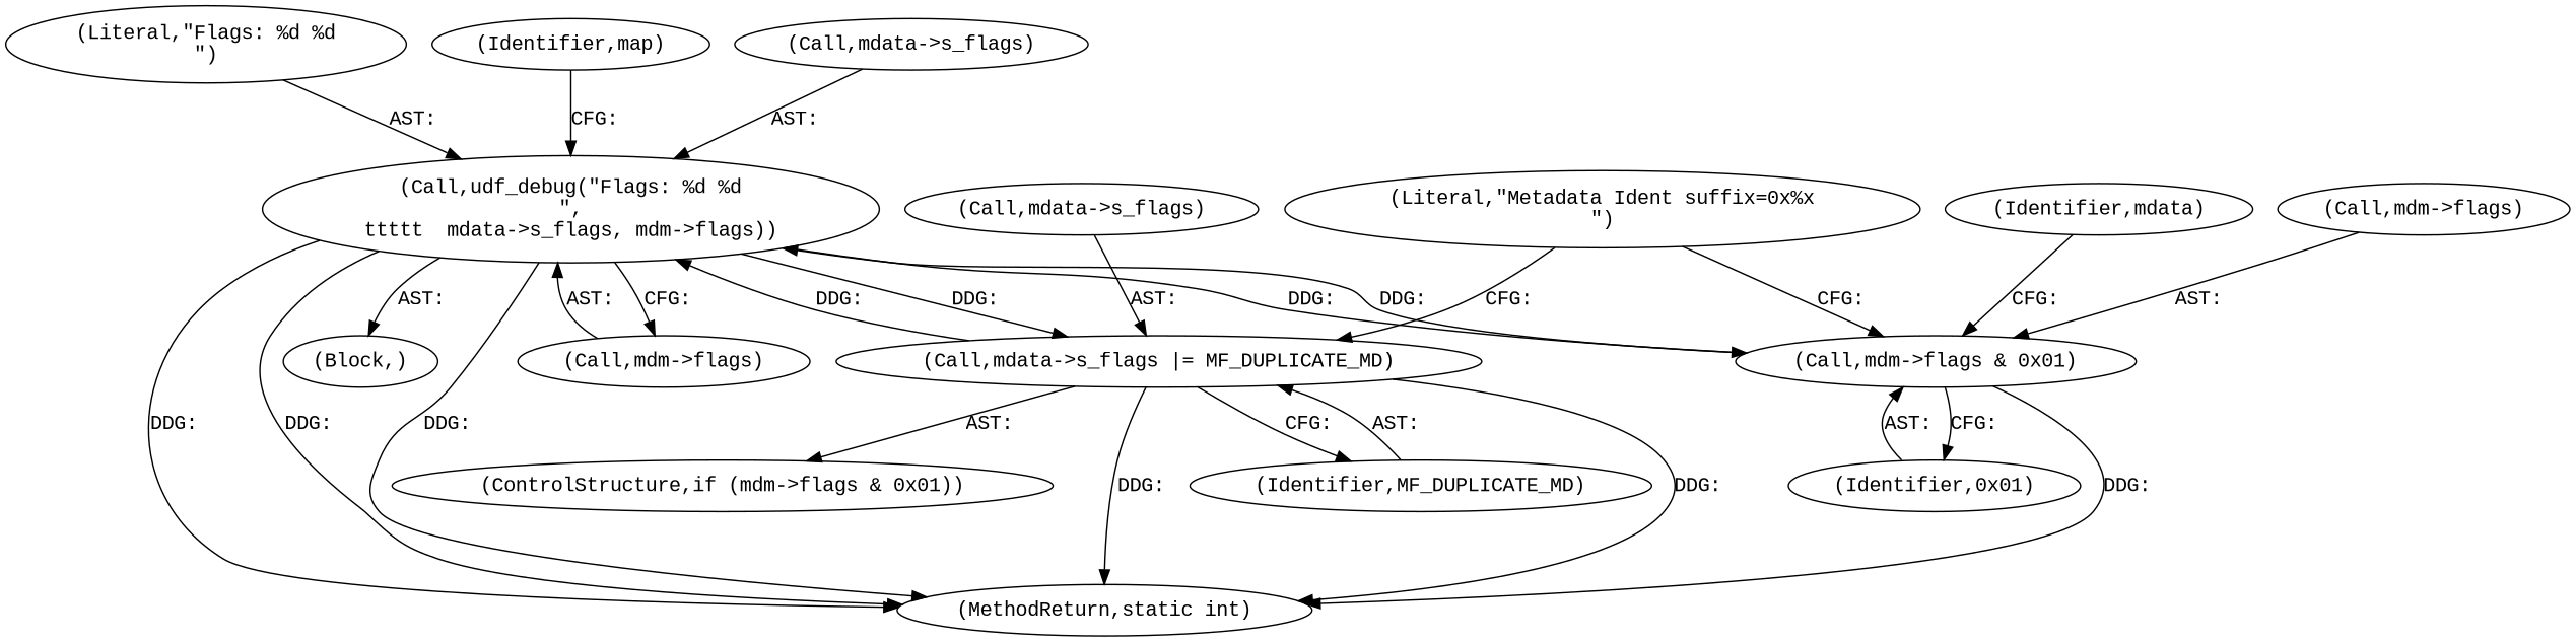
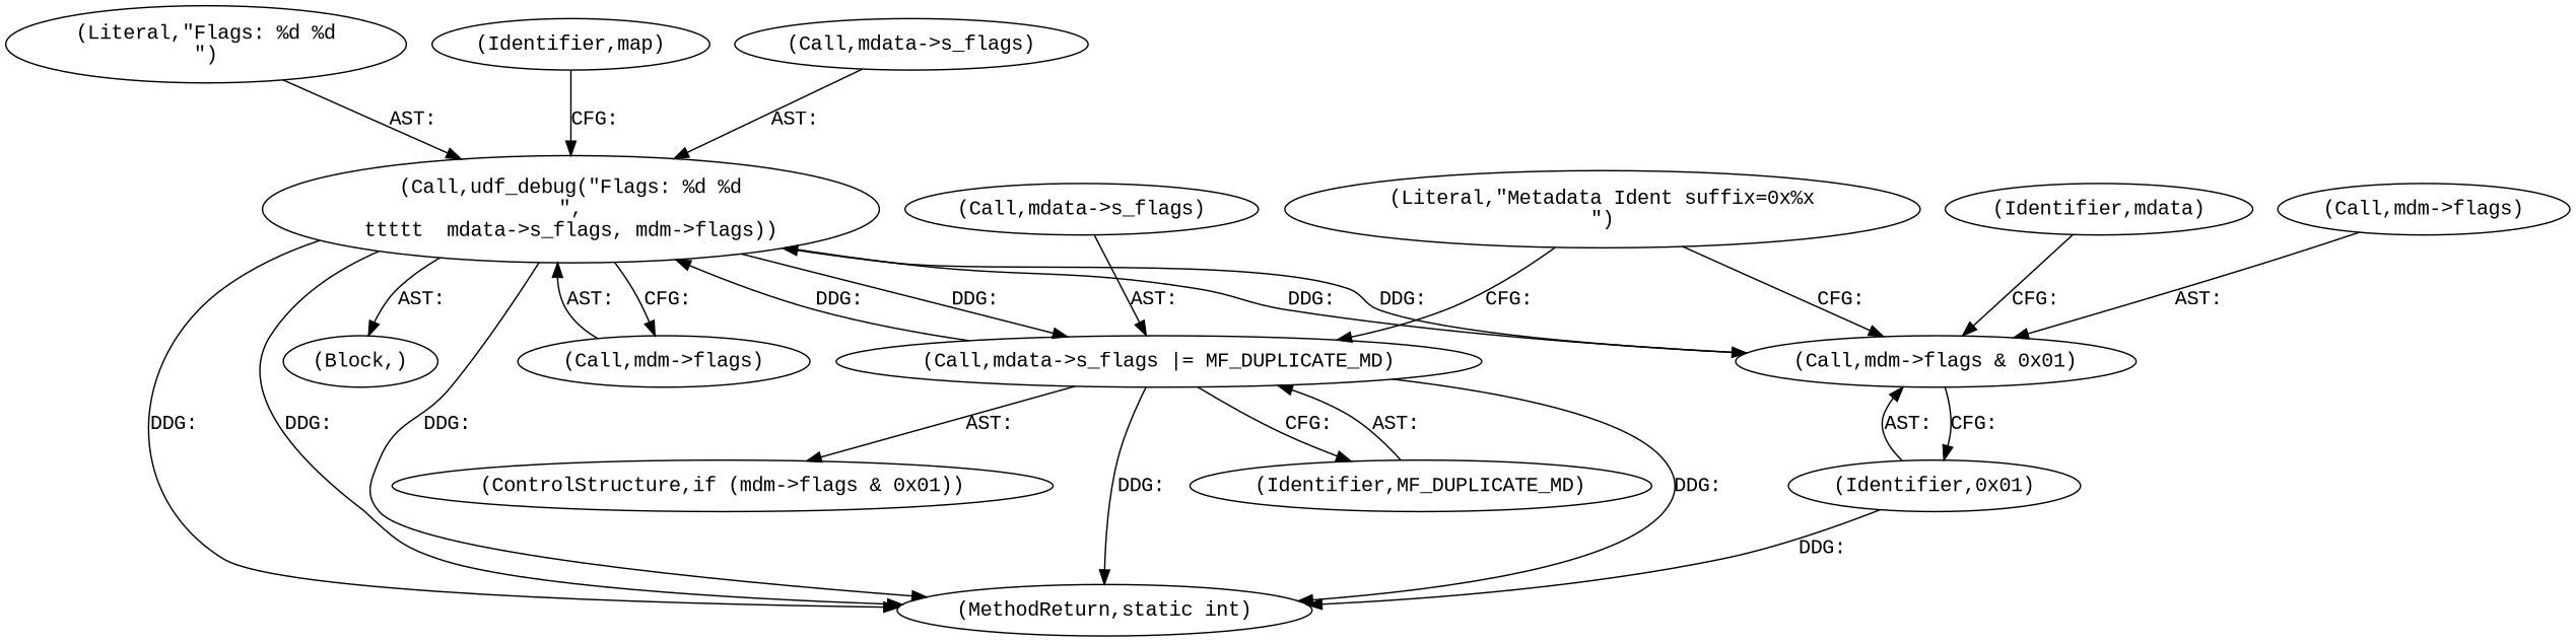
  digraph {
    fontname="Liberation Mono"
    node [fontname="Liberation Mono"]
    edge [fontname="Liberation Mono"]
    n1 [label="(Call,udf_debug(\"Flags: %d %d\n\",\n\t\t\t\t\t  mdata->s_flags, mdm->flags))"]
    n2 [label="(Call,mdata->s_flags |= MF_DUPLICATE_MD)"]
    n3 [label="(Call,mdm->flags & 0x01)"]
    n4 [label="(Block,)"]
    n5 [label="(MethodReturn,static int)"]
    n6 [label="(Call,mdm->flags)"]
    n7 [label="(Identifier,MF_DUPLICATE_MD)"]
    n8 [label="(ControlStructure,if (mdm->flags & 0x01))"]
    n9 [label="(Identifier,0x01)"]
    n10 [label="(Literal,\"Flags: %d %d\n\")"]
    n11 [label="(Identifier,mdata)"]
    n12 [label="(Identifier,map)"]
    n13 [label="(Literal,\"Metadata Ident suffix=0x%x\n\")"]
    n14 [label="(Call,mdata->s_flags)"]
    n15 [label="(Call,mdm->flags)"]
    n16 [label="(Call,mdata->s_flags)"]
    n1 -> n2 [label="DDG: "]
    n1 -> n3 [label="DDG: "]
    n1 -> n4 [label="AST: "]
    n1 -> n5 [label="DDG: "]
    n1 -> n5 [label="DDG: "]
    n1 -> n5 [label="DDG: "]
    n1 -> n6 [label="CFG: "]
    n2 -> n1 [label="DDG: "]
    n2 -> n5 [label="DDG: "]
    n2 -> n5 [label="DDG: "]
    n2 -> n7 [label="CFG: "]
    n2 -> n8 [label="AST: "]
    n3 -> n1 [label="DDG: "]
-   n3 -> n5 [label="DDG: "]
+   n9 -> n5 [label="DDG: "]
    n3 -> n9 [label="CFG: "]
    n6 -> n1 [label="AST: "]
    n7 -> n2 [label="AST: "]
    n9 -> n3 [label="AST: "]
    n10 -> n1 [label="AST: "]
    n11 -> n3 [label="CFG: "]
    n12 -> n1 [label="CFG: "]
    n13 -> n2 [label="CFG: "]
    n13 -> n3 [label="CFG: "]
    n14 -> n2 [label="AST: "]
    n15 -> n3 [label="AST: "]
    n16 -> n1 [label="AST: "]
  }
